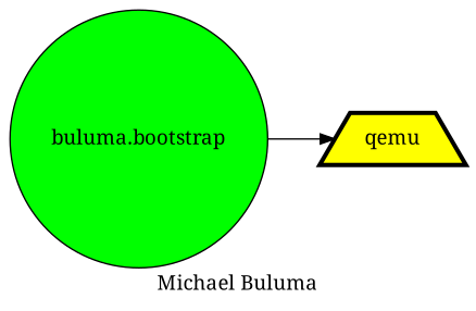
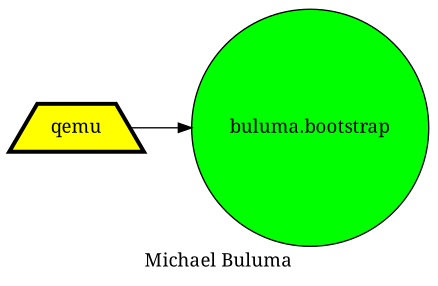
  digraph {
    label="Michael Buluma"
    rankdir=LR
    fontname="Noto Serif"
    node [style=filled fontname="Noto Serif"]
    qemu [fillcolor=yellow penwidth=3 shape=trapezium]
    "buluma.bootstrap" [fillcolor=green shape=circle]
-   "buluma.bootstrap" -> qemu [fontname="Noto Serif"]
+   qemu -> "buluma.bootstrap" [fontname="Noto Serif"]
  }
